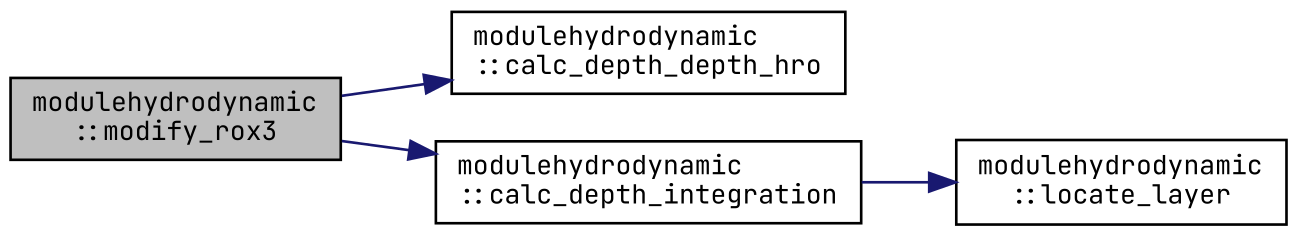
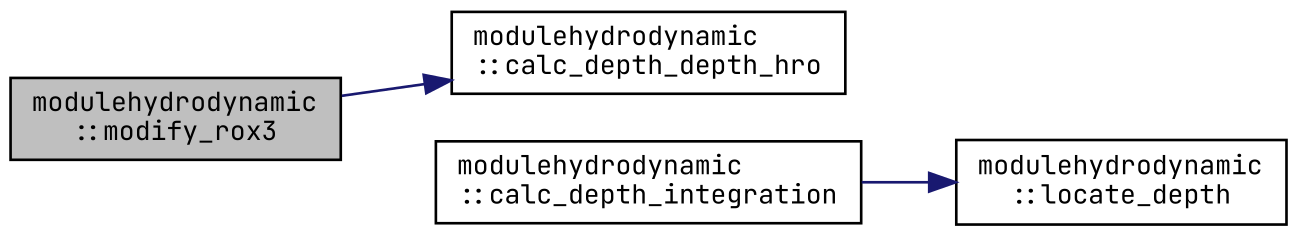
  digraph {
    fontname="JetBrains Mono"
    rankdir=LR
    node [color=black fillcolor=white fontname="JetBrains Mono" fontsize=10 shape=record style=filled]
    edge [color=midnightblue fontname="JetBrains Mono" fontsize=10 labelfontname=Helvetica labelfontsize=10 style=solid]
    n1 [fillcolor=grey75 fontcolor=black height=0.2 label="modulehydrodynamic\l::modify_rox3" width=0.4]
    n2 [height=0.2 label="modulehydrodynamic\l::calc_depth_depth_hro" width=0.4]
    n3 [height=0.2 label="modulehydrodynamic\l::calc_depth_integration" width=0.4]
-   n4 [height=0.2 label="modulehydrodynamic\l::locate_layer" width=0.4]
+   n4 [height=0.2 label="modulehydrodynamic\l::locate_depth" width=0.4]
    n1 -> n2
-   n1 -> n3
    n3 -> n4
  }
